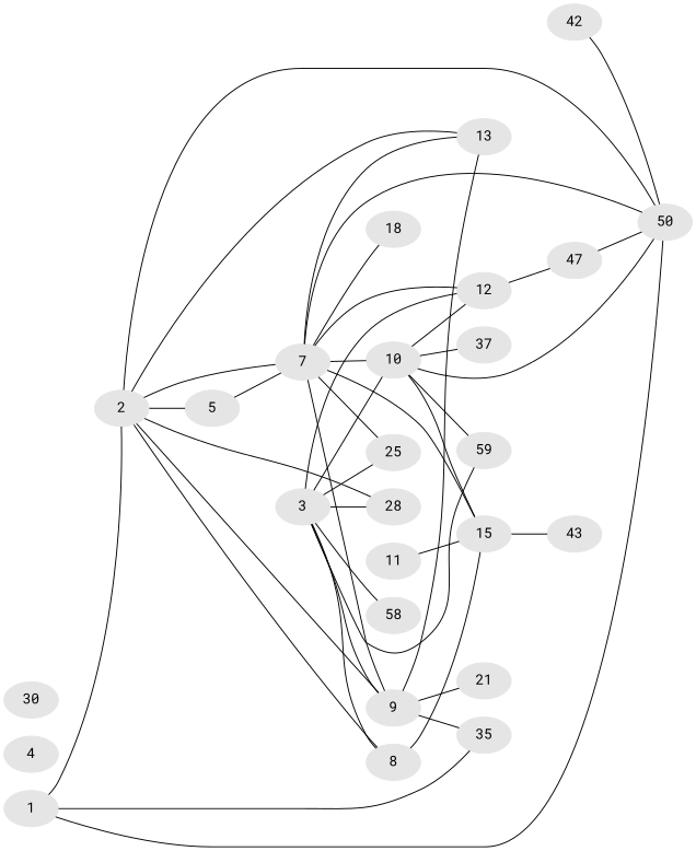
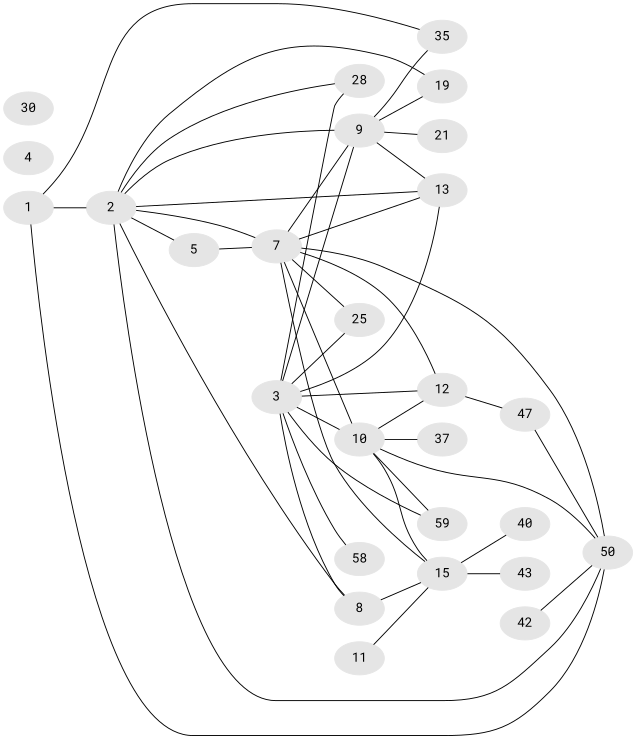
  graph {
    fontname="Roboto Mono"
    rankdir=LR
    node [color=gray90 fontname="Roboto Mono" style=filled]
    edge [fontname="Roboto Mono"]
    1 [super="+51"]
    2 [super="+22"]
    35
    50 [super="+60"]
    5 [super="+49"]
    7 [super="+36+27+38+55+14"]
    8 [super="+56"]
    9 [super="+17+48+41"]
    13 [super="+66"]
+   19
    28 [super="+34+64"]
    15 [super="+31+63+62"]
    10 [super="+61+39"]
    12 [super="+20"]
    25 [super="+44"]
-   18
    21
+   40
    43
    3 [super="+26+23+6+16"]
    58
    59
    37
    47 [super="+65"]
    4
    11
    30
    42
    1 -- 2
    1 -- 35
    1 -- 50
    2 -- 50
    2 -- 5 [weight=2]
    2 -- 7 [weight=2]
    2 -- 8
    2 -- 9
    2 -- 13
+   2 -- 19
    2 -- 28
    5 -- 7
    7 -- 50
    7 -- 9
    7 -- 13
    7 -- 15
    7 -- 10
    7 -- 12
    7 -- 25
-   7 -- 18
    8 -- 15
    9 -- 35 [weight=2]
    9 -- 13
+   9 -- 19
    9 -- 21
+   15 -- 40
    15 -- 43
    10 -- 50
    10 -- 15
    10 -- 12
    10 -- 59
    10 -- 37
    12 -- 47
    3 -- 8
    3 -- 9
+   3 -- 13
    3 -- 28
    3 -- 10
    3 -- 12 [weight=2]
    3 -- 25
    3 -- 58
    3 -- 59
    47 -- 50
    11 -- 15
    42 -- 50
  }
